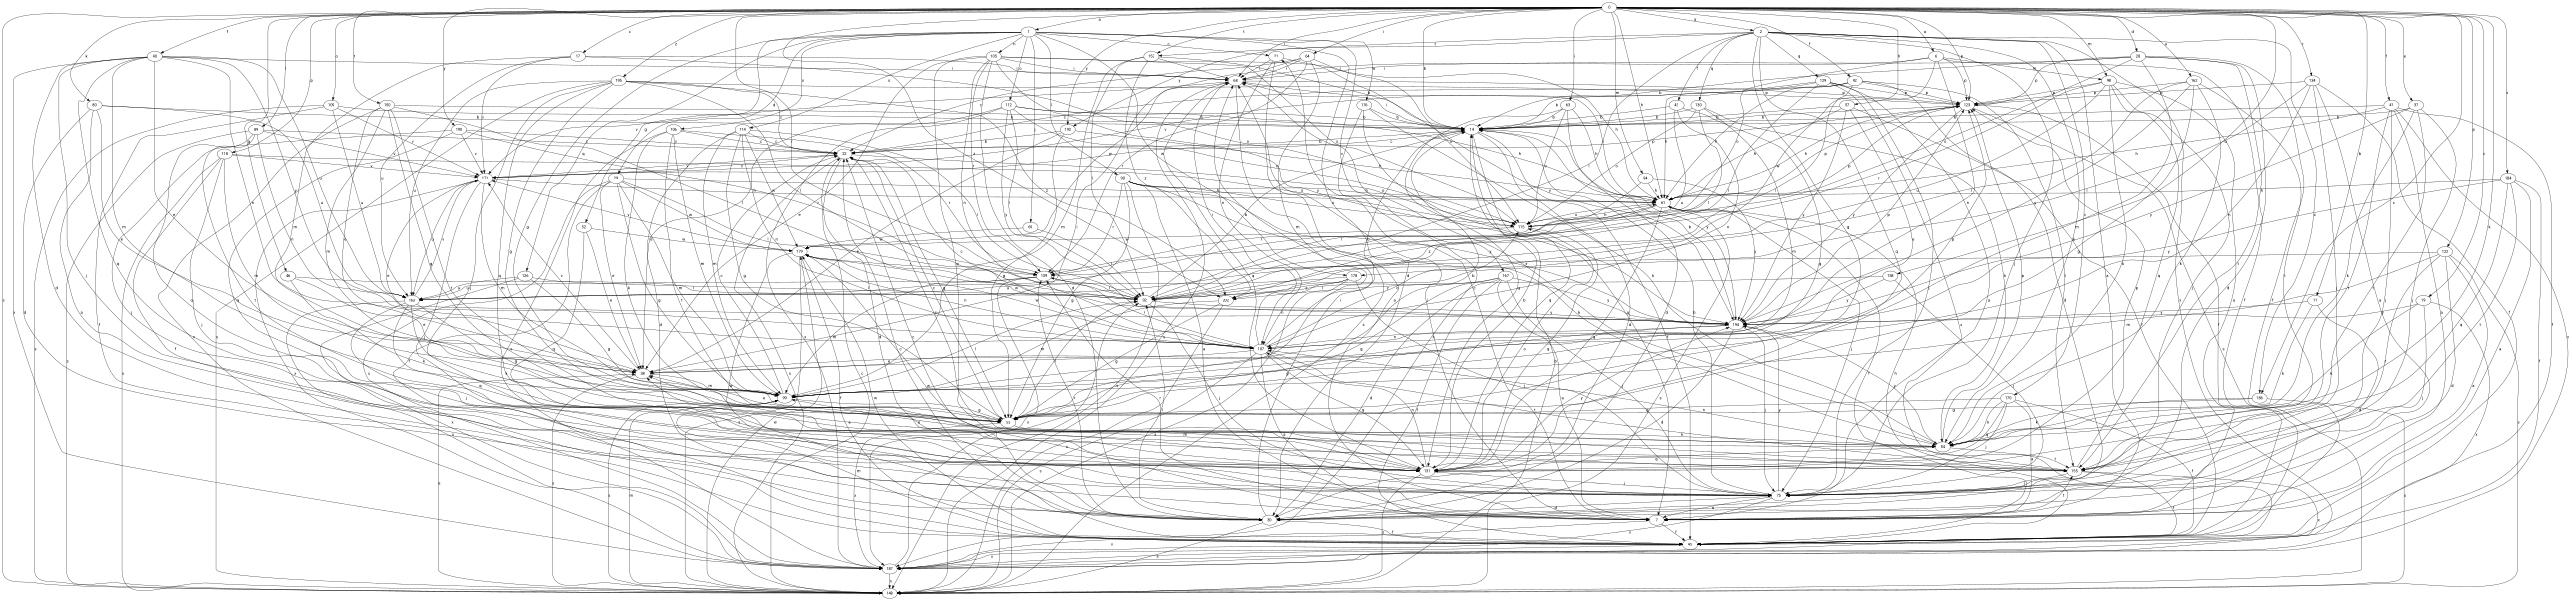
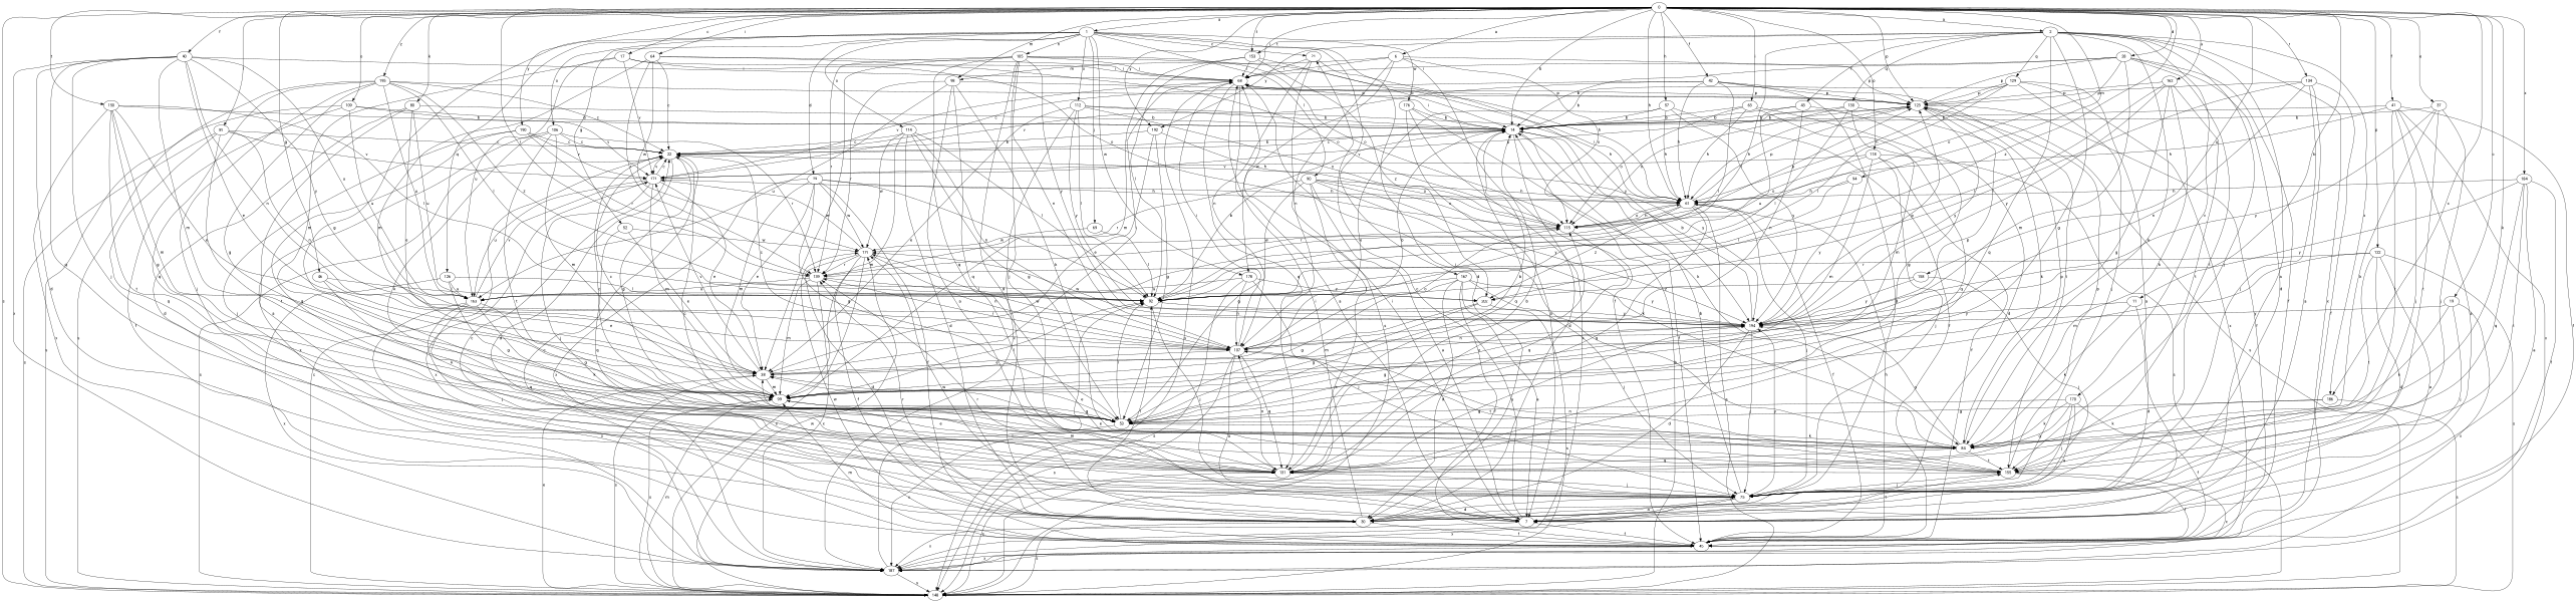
  strict digraph {
    fontname=Roboto
    node [fontname=Roboto]
    edge [fontname=Roboto]
    0
    1
    2
    6
    11
    14
    17
    19
    28
    37
    40
    41
    42
    46
    57
    61
    63
    64
    68
    80
    84
    89
    94
    98
    109
    118
    122
    123
    134
    139
    148
    150
    153
    158
    162
    184
    186
    190
    192
    195
    202
    21
    29
    30
    52
    53
    69
    90
    105
    106
    112
    114
    126
    167
    176
    178
    7
    43
    75
    92
    129
    130
    131
    170
    187
    45
    107
    115
    194
    22
    99
    163
    171
    155
    38
    179
    0 -> 1 [label=a]
    0 -> 2 [label=a]
    0 -> 6 [label=a]
    0 -> 11 [label=b]
    0 -> 14 [label=b]
    0 -> 17 [label=c]
    0 -> 19 [label=c]
    0 -> 28 [label=d]
    0 -> 37 [label=e]
    0 -> 40 [label=f]
    0 -> 41 [label=f]
    0 -> 42 [label=f]
    0 -> 46 [label=g]
    0 -> 57 [label=h]
    0 -> 61 [label=h]
    0 -> 63 [label=i]
    0 -> 64 [label=i]
    0 -> 68 [label=i]
    0 -> 80 [label=k]
    0 -> 84 [label=k]
    0 -> 89 [label=l]
    0 -> 94 [label=m]
    0 -> 98 [label=m]
    0 -> 109 [label=o]
    0 -> 118 [label=p]
    0 -> 122 [label=p]
    0 -> 123 [label=p]
    0 -> 134 [label=r]
    0 -> 139 [label=r]
    0 -> 148 [label=s]
    0 -> 150 [label=t]
    0 -> 153 [label=t]
    0 -> 158 [label=u]
    0 -> 162 [label=u]
    0 -> 184 [label=x]
    0 -> 186 [label=x]
    0 -> 190 [label=y]
    0 -> 192 [label=y]
    0 -> 195 [label=z]
    0 -> 202 [label=z]
    1 -> 21 [label=c]
    1 -> 29 [label=d]
    1 -> 30 [label=d]
    1 -> 52 [label=g]
    1 -> 53 [label=g]
    1 -> 69 [label=j]
    1 -> 90 [label=l]
    1 -> 105 [label=n]
    1 -> 106 [label=o]
    1 -> 112 [label=o]
    1 -> 114 [label=o]
    1 -> 126 [label=q]
    1 -> 167 [label=v]
    1 -> 176 [label=w]
    1 -> 178 [label=w]
    2 -> 84 [label=k]
    2 -> 153 [label=t]
    2 -> 186 [label=x]
    2 -> 192 [label=y]
    2 -> 53 [label=g]
    2 -> 7 [label=a]
    2 -> 43 [label=f]
    2 -> 75 [label=j]
    2 -> 92 [label=l]
    2 -> 129 [label=q]
    2 -> 130 [label=q]
    2 -> 131 [label=q]
    2 -> 170 [label=v]
    2 -> 187 [label=x]
    6 -> 68 [label=i]
    6 -> 98 [label=m]
    6 -> 123 [label=p]
    6 -> 178 [label=w]
    6 -> 45 [label=f]
    6 -> 107 [label=n]
    6 -> 115 [label=o]
    11 -> 84 [label=k]
    11 -> 30 [label=d]
    11 -> 194 [label=y]
    14 -> 68 [label=i]
    14 -> 30 [label=d]
    14 -> 131 [label=q]
    14 -> 45 [label=f]
    14 -> 194 [label=y]
    14 -> 22 [label=c]
    17 -> 68 [label=i]
    17 -> 115 [label=o]
    17 -> 99 [label=m]
    17 -> 163 [label=u]
    17 -> 171 [label=v]
    19 -> 84 [label=k]
    19 -> 75 [label=j]
    19 -> 187 [label=x]
    19 -> 194 [label=y]
    28 -> 14 [label=b]
    28 -> 68 [label=i]
    28 -> 123 [label=p]
    28 -> 30 [label=d]
    28 -> 45 [label=f]
    28 -> 115 [label=o]
    28 -> 99 [label=m]
    28 -> 155 [label=t]
    37 -> 14 [label=b]
    37 -> 84 [label=k]
    37 -> 75 [label=j]
    37 -> 194 [label=y]
    37 -> 155 [label=t]
    40 -> 68 [label=i]
    40 -> 30 [label=d]
    40 -> 75 [label=j]
    40 -> 131 [label=q]
    40 -> 187 [label=x]
    40 -> 107 [label=n]
    40 -> 194 [label=y]
    40 -> 99 [label=m]
    40 -> 163 [label=u]
    40 -> 38 [label=e]
    41 -> 14 [label=b]
    41 -> 61 [label=h]
    41 -> 7 [label=a]
    41 -> 75 [label=j]
    41 -> 187 [label=x]
    41 -> 45 [label=f]
    41 -> 155 [label=t]
    42 -> 61 [label=h]
    42 -> 123 [label=p]
    42 -> 30 [label=d]
    42 -> 92 [label=l]
    42 -> 22 [label=c]
    42 -> 171 [label=v]
    42 -> 155 [label=t]
    46 -> 84 [label=k]
    46 -> 92 [label=l]
    46 -> 38 [label=e]
    57 -> 14 [label=b]
    57 -> 61 [label=h]
    57 -> 45 [label=f]
    57 -> 194 [label=y]
    57 -> 38 [label=e]
    61 -> 68 [label=i]
    61 -> 123 [label=p]
    61 -> 139 [label=r]
    61 -> 148 [label=s]
    61 -> 202 [label=z]
    61 -> 75 [label=j]
    61 -> 131 [label=q]
    61 -> 45 [label=f]
    61 -> 115 [label=o]
    63 -> 14 [label=b]
    63 -> 61 [label=h]
    63 -> 30 [label=d]
    63 -> 131 [label=q]
    63 -> 115 [label=o]
    64 -> 68 [label=i]
    64 -> 139 [label=r]
    64 -> 115 [label=o]
    64 -> 22 [label=c]
    64 -> 99 [label=m]
    64 -> 179 [label=w]
    68 -> 123 [label=p]
    68 -> 148 [label=s]
    68 -> 7 [label=a]
    68 -> 131 [label=q]
    68 -> 171 [label=v]
    80 -> 14 [label=b]
    80 -> 30 [label=d]
    80 -> 7 [label=a]
    80 -> 163 [label=u]
    80 -> 38 [label=e]
    84 -> 68 [label=i]
    84 -> 123 [label=p]
    84 -> 131 [label=q]
    84 -> 194 [label=y]
    84 -> 155 [label=t]
    89 -> 148 [label=s]
    89 -> 131 [label=q]
    89 -> 107 [label=n]
    89 -> 22 [label=c]
    89 -> 171 [label=v]
    89 -> 155 [label=t]
    94 -> 61 [label=h]
    94 -> 92 [label=l]
    94 -> 194 [label=y]
    98 -> 84 [label=k]
    98 -> 123 [label=p]
    98 -> 139 [label=r]
    98 -> 7 [label=a]
    98 -> 131 [label=q]
    98 -> 163 [label=u]
    109 -> 14 [label=b]
    109 -> 148 [label=s]
    109 -> 45 [label=f]
    109 -> 163 [label=u]
    109 -> 171 [label=v]
    118 -> 148 [label=s]
    118 -> 75 [label=j]
    118 -> 45 [label=f]
    118 -> 115 [label=o]
    118 -> 99 [label=m]
    118 -> 171 [label=v]
    122 -> 139 [label=r]
    122 -> 148 [label=s]
    122 -> 30 [label=d]
    122 -> 7 [label=a]
    122 -> 99 [label=m]
    122 -> 155 [label=t]
    123 -> 14 [label=b]
    123 -> 61 [label=h]
    123 -> 148 [label=s]
    123 -> 45 [label=f]
    123 -> 194 [label=y]
    134 -> 123 [label=p]
    134 -> 7 [label=a]
    134 -> 75 [label=j]
    134 -> 92 [label=l]
    134 -> 45 [label=f]
    134 -> 107 [label=n]
    139 -> 92 [label=l]
    139 -> 187 [label=x]
    139 -> 99 [label=m]
    139 -> 163 [label=u]
    148 -> 14 [label=b]
    148 -> 22 [label=c]
    148 -> 99 [label=m]
    148 -> 38 [label=e]
    148 -> 179 [label=w]
    150 -> 14 [label=b]
    150 -> 53 [label=g]
    150 -> 92 [label=l]
    150 -> 187 [label=x]
    150 -> 99 [label=m]
    150 -> 155 [label=t]
    150 -> 38 [label=e]
    153 -> 14 [label=b]
    153 -> 68 [label=i]
    153 -> 202 [label=z]
    153 -> 92 [label=l]
    153 -> 99 [label=m]
    158 -> 202 [label=z]
    158 -> 75 [label=j]
    158 -> 194 [label=y]
    162 -> 84 [label=k]
    162 -> 123 [label=p]
    162 -> 53 [label=g]
    162 -> 92 [label=l]
    162 -> 194 [label=y]
    162 -> 155 [label=t]
    184 -> 61 [label=h]
    184 -> 7 [label=a]
    184 -> 131 [label=q]
    184 -> 45 [label=f]
    184 -> 194 [label=y]
    184 -> 155 [label=t]
    186 -> 84 [label=k]
    186 -> 148 [label=s]
    186 -> 53 [label=g]
    190 -> 139 [label=r]
    190 -> 75 [label=j]
    190 -> 131 [label=q]
    190 -> 22 [label=c]
    190 -> 171 [label=v]
    192 -> 61 [label=h]
    192 -> 53 [label=g]
    192 -> 22 [label=b]
    192 -> 38 [label=e]
    195 -> 123 [label=p]
    195 -> 148 [label=s]
    195 -> 202 [label=z]
    195 -> 53 [label=g]
    195 -> 75 [label=j]
    195 -> 92 [label=l]
    195 -> 131 [label=q]
    195 -> 22 [label=c]
    195 -> 163 [label=u]
    202 -> 148 [label=s]
    202 -> 53 [label=g]
    202 -> 99 [label=m]
    21 -> 68 [label=i]
    21 -> 148 [label=s]
    21 -> 107 [label=n]
    21 -> 194 [label=y]
    29 -> 61 [label=h]
    29 -> 53 [label=g]
    29 -> 92 [label=l]
    29 -> 187 [label=x]
    29 -> 45 [label=f]
    29 -> 99 [label=m]
    29 -> 38 [label=e]
    29 -> 179 [label=w]
    30 -> 68 [label=i]
    30 -> 139 [label=r]
    30 -> 148 [label=s]
    30 -> 92 [label=l]
    30 -> 45 [label=f]
    30 -> 22 [label=c]
    52 -> 131 [label=q]
    52 -> 38 [label=e]
    52 -> 179 [label=w]
    53 -> 14 [label=b]
    53 -> 84 [label=k]
    53 -> 92 [label=l]
    53 -> 187 [label=x]
    53 -> 22 [label=c]
    53 -> 38 [label=e]
    69 -> 92 [label=l]
    69 -> 179 [label=w]
    90 -> 61 [label=h]
    90 -> 84 [label=k]
    90 -> 139 [label=r]
    90 -> 148 [label=s]
    90 -> 53 [label=g]
    90 -> 7 [label=a]
    90 -> 115 [label=o]
    90 -> 194 [label=y]
    105 -> 61 [label=h]
    105 -> 68 [label=i]
    105 -> 139 [label=r]
    105 -> 30 [label=d]
-   98 -> 75 [label=j]
+   105 -> 75 [label=j]
    105 -> 131 [label=q]
    105 -> 107 [label=n]
    105 -> 115 [label=o]
    105 -> 194 [label=y]
    105 -> 38 [label=e]
    106 -> 84 [label=k]
    106 -> 139 [label=r]
    106 -> 187 [label=x]
    106 -> 22 [label=c]
    106 -> 99 [label=m]
    106 -> 155 [label=t]
    112 -> 14 [label=b]
    112 -> 61 [label=h]
    112 -> 92 [label=l]
    112 -> 187 [label=x]
    112 -> 115 [label=o]
    112 -> 194 [label=y]
    112 -> 38 [label=e]
    114 -> 30 [label=d]
    114 -> 53 [label=g]
    114 -> 92 [label=l]
    114 -> 107 [label=n]
    114 -> 22 [label=c]
    114 -> 99 [label=m]
    114 -> 179 [label=w]
    126 -> 53 [label=g]
    126 -> 92 [label=l]
    126 -> 187 [label=x]
    126 -> 163 [label=u]
    167 -> 30 [label=d]
    167 -> 53 [label=g]
    167 -> 7 [label=a]
    167 -> 75 [label=j]
    167 -> 92 [label=l]
    167 -> 45 [label=f]
    167 -> 194 [label=y]
    176 -> 14 [label=b]
    176 -> 84 [label=k]
    176 -> 7 [label=a]
    176 -> 187 [label=x]
    178 -> 148 [label=s]
    178 -> 202 [label=z]
    178 -> 75 [label=j]
    178 -> 107 [label=n]
    178 -> 163 [label=u]
    7 -> 68 [label=i]
    7 -> 139 [label=r]
    7 -> 21 [label=c]
    7 -> 187 [label=x]
    7 -> 45 [label=f]
    7 -> 155 [label=t]
    7 -> 179 [label=w]
    43 -> 14 [label=b]
    43 -> 53 [label=g]
    43 -> 107 [label=n]
    43 -> 163 [label=u]
    75 -> 14 [label=b]
    75 -> 30 [label=d]
    75 -> 7 [label=a]
    75 -> 187 [label=x]
    75 -> 194 [label=y]
    92 -> 14 [label=b]
    92 -> 75 [label=j]
    92 -> 194 [label=y]
    129 -> 14 [label=b]
    129 -> 61 [label=h]
    129 -> 123 [label=p]
    129 -> 7 [label=a]
    129 -> 75 [label=j]
    129 -> 92 [label=l]
    129 -> 187 [label=x]
    130 -> 14 [label=b]
    130 -> 84 [label=k]
    130 -> 92 [label=l]
    130 -> 115 [label=o]
    130 -> 99 [label=m]
    131 -> 14 [label=b]
    131 -> 148 [label=s]
    131 -> 75 [label=j]
    131 -> 107 [label=n]
    131 -> 115 [label=o]
    131 -> 194 [label=y]
    131 -> 99 [label=m]
    131 -> 38 [label=e]
    170 -> 84 [label=k]
    170 -> 53 [label=g]
    170 -> 7 [label=a]
    170 -> 75 [label=j]
    170 -> 131 [label=q]
    170 -> 45 [label=f]
    187 -> 148 [label=s]
    187 -> 92 [label=l]
    45 -> 61 [label=h]
    45 -> 187 [label=x]
    45 -> 22 [label=c]
    45 -> 99 [label=m]
    45 -> 179 [label=w]
    107 -> 14 [label=b]
    107 -> 68 [label=i]
    107 -> 139 [label=r]
    107 -> 148 [label=s]
    107 -> 7 [label=a]
    107 -> 131 [label=q]
    107 -> 115 [label=o]
    107 -> 22 [label=c]
    107 -> 155 [label=t]
    107 -> 38 [label=e]
    107 -> 179 [label=w]
    115 -> 61 [label=h]
    115 -> 123 [label=p]
    115 -> 131 [label=q]
    115 -> 179 [label=w]
    194 -> 14 [label=b]
    194 -> 123 [label=p]
    194 -> 30 [label=d]
    194 -> 53 [label=g]
    194 -> 75 [label=j]
    194 -> 107 [label=n]
    194 -> 179 [label=w]
    22 -> 14 [label=b]
    22 -> 148 [label=s]
    22 -> 30 [label=d]
    22 -> 53 [label=g]
    22 -> 115 [label=o]
    22 -> 171 [label=v]
    99 -> 148 [label=s]
    99 -> 53 [label=g]
    99 -> 92 [label=l]
    99 -> 22 [label=c]
    163 -> 84 [label=k]
    163 -> 53 [label=g]
    163 -> 75 [label=j]
    163 -> 131 [label=q]
    163 -> 187 [label=x]
    163 -> 171 [label=v]
    171 -> 61 [label=h]
    171 -> 123 [label=p]
    171 -> 75 [label=j]
    171 -> 187 [label=x]
    171 -> 22 [label=c]
    171 -> 99 [label=m]
    171 -> 163 [label=u]
    171 -> 38 [label=e]
    155 -> 123 [label=p]
    155 -> 75 [label=j]
    155 -> 187 [label=x]
    155 -> 45 [label=f]
    155 -> 107 [label=n]
    155 -> 22 [label=c]
    155 -> 38 [label=e]
    38 -> 68 [label=i]
    38 -> 123 [label=p]
    38 -> 148 [label=s]
    38 -> 99 [label=m]
    38 -> 171 [label=v]
    179 -> 139 [label=r]
    179 -> 148 [label=s]
-   179 -> 30 [label=w]
+   179 -> 30 [label=d]
    179 -> 45 [label=f]
    179 -> 107 [label=n]
    179 -> 171 [label=v]
  }
